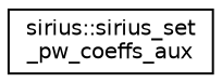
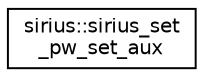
  digraph {
    rankdir=TB
-   n1 [color=black fillcolor=white fontname=Helvetica fontsize=10 height=0.2 label="sirius::sirius_set\l_pw_coeffs_aux" shape=record style=filled width=0.4]
+   n1 [color=black fillcolor=white fontname=Helvetica fontsize=10 height=0.2 label="sirius::sirius_set\l_pw_set_aux" shape=record style=filled width=0.4]
  }
